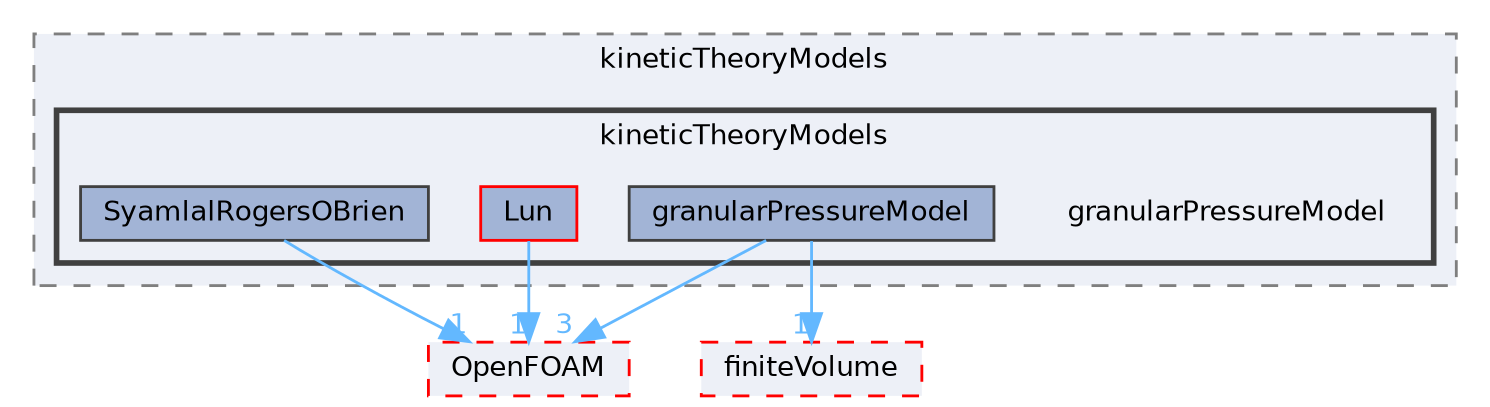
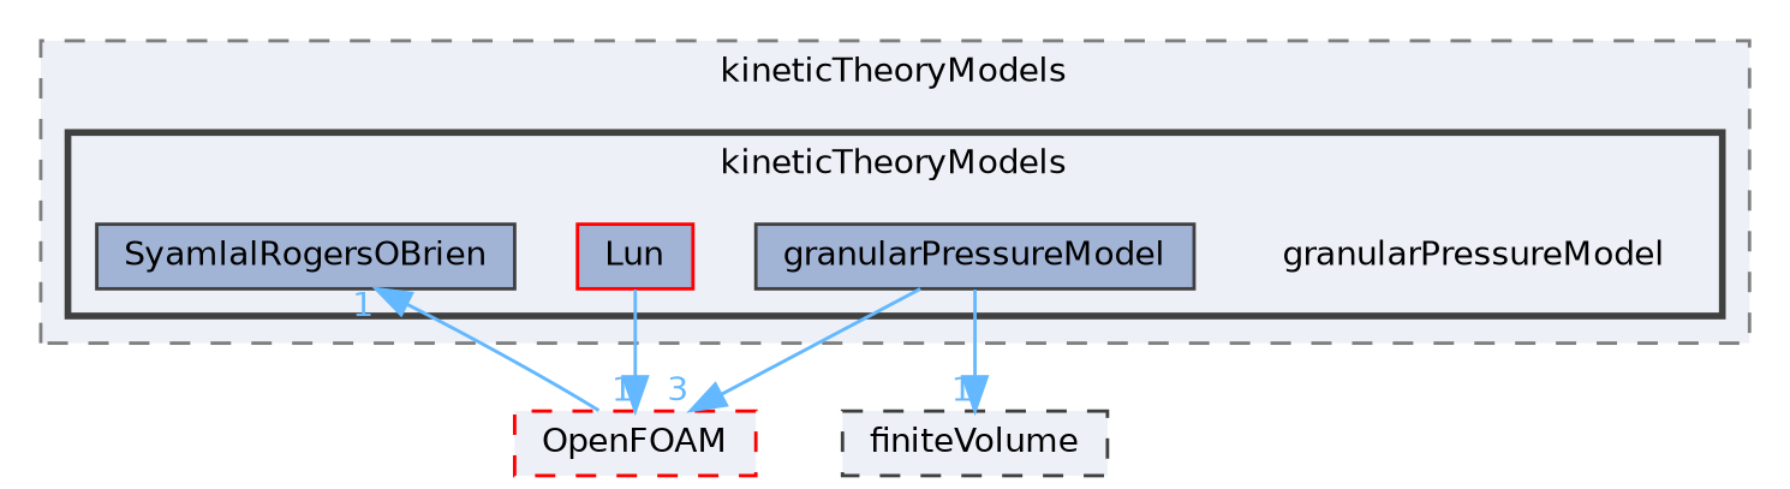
  digraph {
    compound=true
    node [fontname=Helvetica fontsize=10 shape=box color=red fillcolor="#a2b4d6" style=filled]
    edge [color=steelblue1 fontcolor=steelblue1 fontname=Helvetica fontsize=10 headlabel=1 labeldistance=1.5 labelfontname=Helvetica labelfontsize=10]
    n1 [height=0.2 label=granularPressureModel shape=plaintext width=0.4 color="" fillcolor="" style=""]
    n2 [color=grey25 height=0.2 label=granularPressureModel width=0.4]
    n3 [height=0.2 label=Lun width=0.4]
    n4 [color=grey25 height=0.2 label=SyamlalRogersOBrien width=0.4]
    n5 [fillcolor="#edf0f7" height=0.2 label=OpenFOAM style="filled,dashed" width=0.4]
-   n6 [fillcolor="#edf0f7" height=0.2 label=finiteVolume style="filled,dashed" width=0.4]
+   n6 [color=grey25 fillcolor="#edf0f7" height=0.2 label=finiteVolume style="filled,dashed" width=0.4]
    subgraph cluster_1 {
      bgcolor="#edf0f7"
      fontname=Helvetica
      fontsize=10
      label=kineticTheoryModels
      pencolor=grey50
      style="filled,dashed"
      subgraph cluster_2 {
        bgcolor="#edf0f7"
        fontname=Helvetica
        fontsize=10
        label=kineticTheoryModels
        pencolor=grey25
        style="filled,bold"
        n1
        n2
        n3
        n4
      }
    }
    n2 -> n5 [headlabel=3]
    n2 -> n6
    n3 -> n5
-   n4 -> n5
+   n5 -> n4
  }
